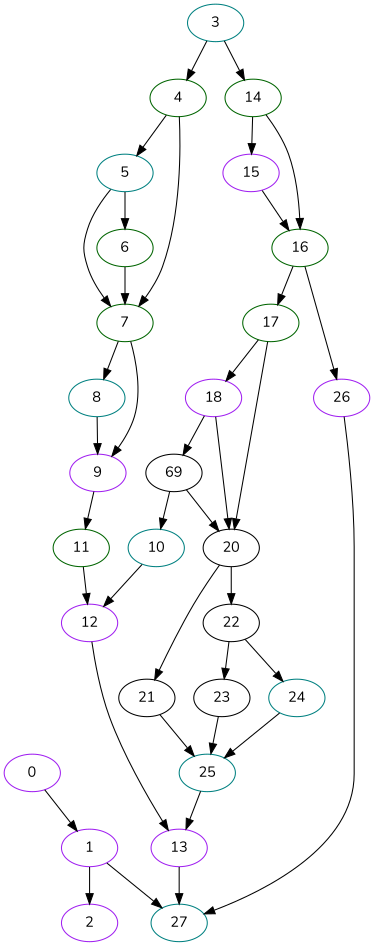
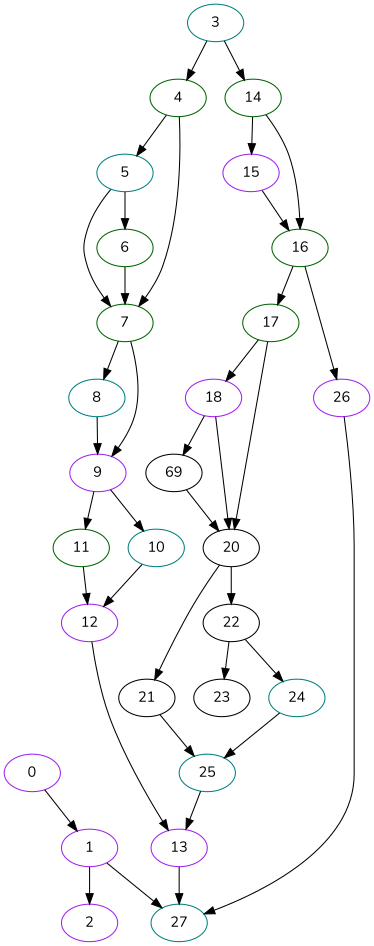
  digraph {
    fontname=Nunito
    node [color=purple fontname=Nunito]
    edge [fontname=Nunito]
    0
    1
    2
    27 [color=teal]
    3 [color=teal]
    4 [color=darkgreen]
    14 [color=darkgreen]
    5 [color=teal]
    7 [color=darkgreen]
    15
    16 [color=darkgreen]
    6 [color=darkgreen]
    8 [color=teal]
    9
    10 [color=teal]
    11 [color=darkgreen]
    12
    13
    17 [color=darkgreen]
    26
    18
    20 [color=black]
    n23 [color=black label=69]
    21 [color=black]
    22 [color=black]
    25 [color=teal]
    23 [color=black]
    24 [color=teal]
    0 -> 1
    1 -> 2
    1 -> 27
    3 -> 4
    3 -> 14
    4 -> 5
    4 -> 7
    14 -> 15
    14 -> 16
    5 -> 7
    5 -> 6
    7 -> 8
    7 -> 9
    15 -> 16
    16 -> 17
    16 -> 26
    6 -> 7
    8 -> 9
-   n23 -> 10
+   9 -> 10
    9 -> 11
    10 -> 12
    11 -> 12
    12 -> 13
    13 -> 27
    17 -> 18
    17 -> 20
    26 -> 27
    18 -> 20
    18 -> n23
    20 -> 21
    20 -> 22
    n23 -> 20
    21 -> 25
    22 -> 23
    22 -> 24
    25 -> 13
-   23 -> 25
    24 -> 25
  }
